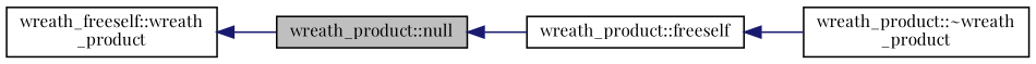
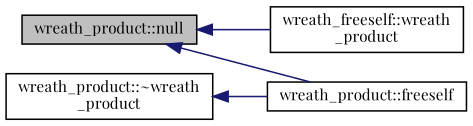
  digraph {
    fontname="Playfair Display"
    rankdir=LR
    node [color=black fillcolor=white fontname="Playfair Display" fontsize=10 shape=record style=filled]
    edge [color=midnightblue dir=back fontname="Playfair Display" fontsize=10 labelfontname=Helvetica labelfontsize=10 style=solid]
    n1 [fillcolor=grey75 fontcolor=black height=0.2 label="wreath_product::null" width=0.4]
    n2 [height=0.2 label="wreath_freeself::wreath\l_product" width=0.4]
    n3 [height=0.2 label="wreath_product::freeself" width=0.4]
    n4 [height=0.2 label="wreath_product::~wreath\l_product" width=0.4]
-   n2 -> n1
+   n1 -> n2
    n1 -> n3
-   n3 -> n4
+   n4 -> n3
  }
